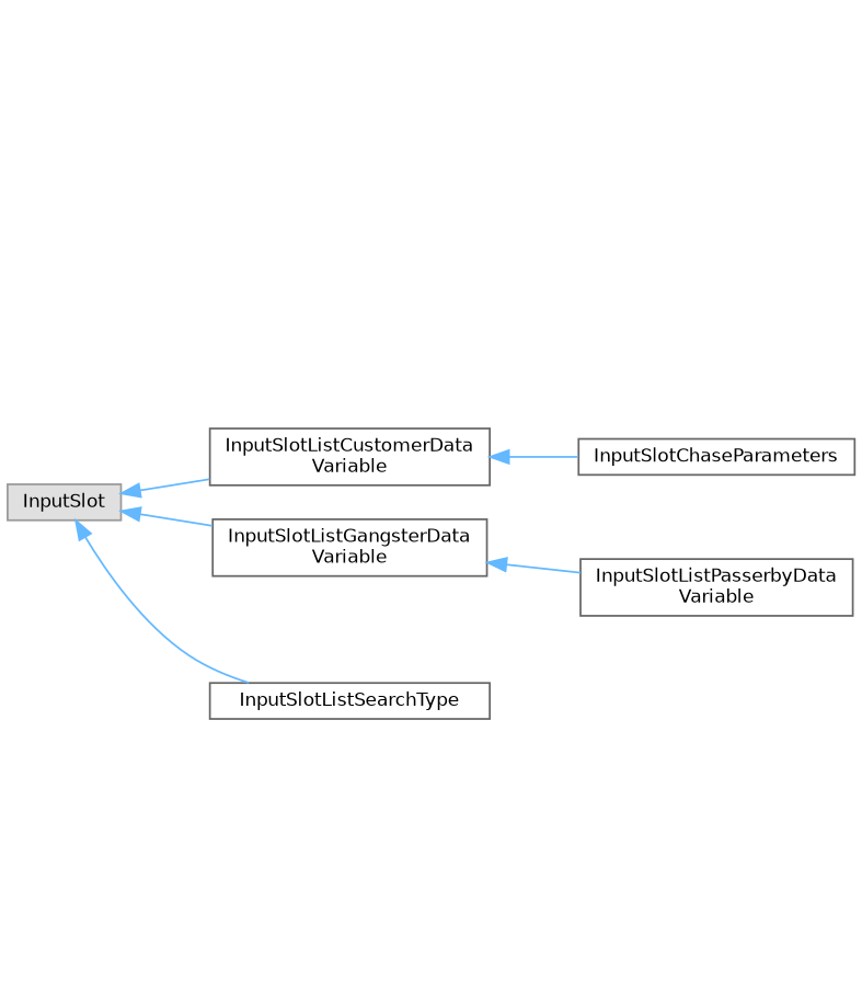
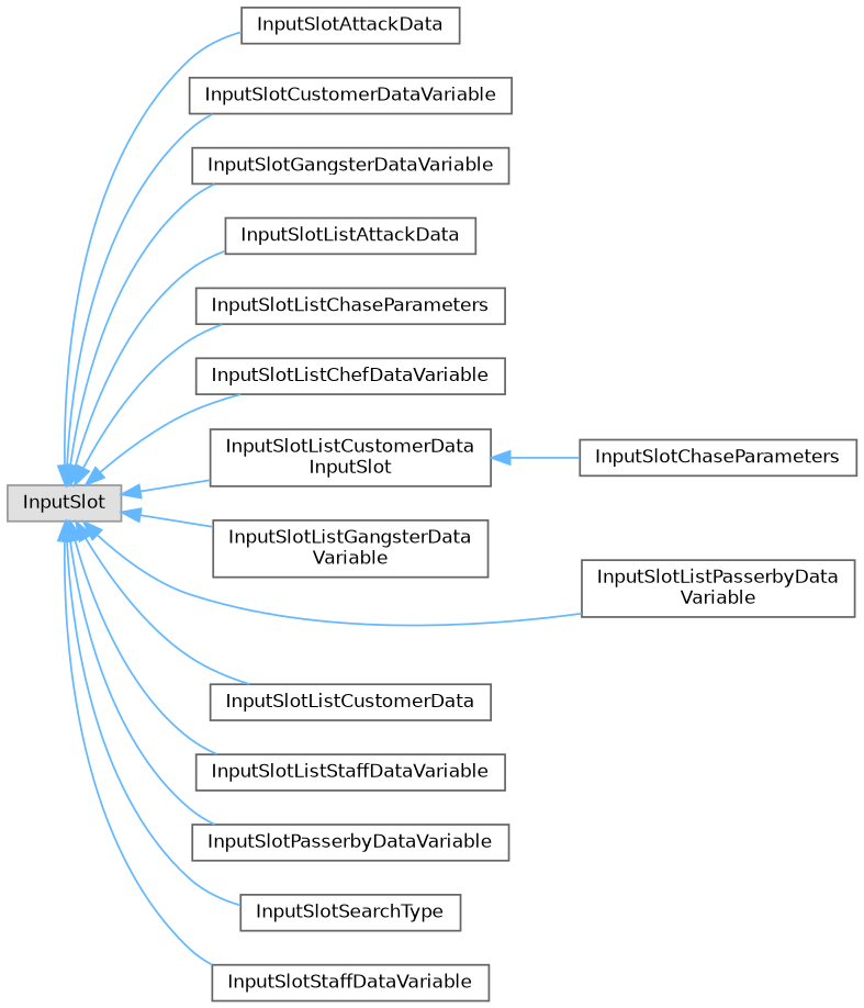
  digraph {
    rankdir=LR
    node [color=grey40 fillcolor=white fontname=Helvetica fontsize=10 shape=box style=filled]
    edge [color=steelblue1 dir=back fontname=Helvetica fontsize=10 labelfontname=Helvetica labelfontsize=10 style=solid]
    n1 [color=grey60 fillcolor="#E0E0E0" height=0.2 label=InputSlot width=0.4]
-   n8 [height=0.2 label="InputSlotListCustomerData\lVariable" width=0.4]
+   n2 [height=0.2 label=InputSlotAttackData width=0.4]
+   n3 [height=0.2 label=InputSlotCustomerDataVariable width=0.4]
+   n4 [height=0.2 label=InputSlotGangsterDataVariable width=0.4]
+   n5 [height=0.2 label=InputSlotListAttackData width=0.4]
+   n6 [height=0.2 label=InputSlotListChaseParameters width=0.4]
+   n7 [height=0.2 label=InputSlotListChefDataVariable width=0.4]
+   n8 [height=0.2 label="InputSlotListCustomerData\lInputSlot" width=0.4]
    n9 [height=0.2 label="InputSlotListGangsterData\lVariable" width=0.4]
    n10 [height=0.2 label="InputSlotListPasserbyData\lVariable" width=0.4]
-   n11 [height=0.2 label=InputSlotListSearchType width=0.4]
+   n11 [height=0.2 label=InputSlotListCustomerData width=0.4]
+   n12 [height=0.2 label=InputSlotListStaffDataVariable width=0.4]
+   n13 [height=0.2 label=InputSlotPasserbyDataVariable width=0.4]
+   n14 [height=0.2 label=InputSlotSearchType width=0.4]
+   n15 [height=0.2 label=InputSlotStaffDataVariable width=0.4]
    n16 [height=0.2 label=InputSlotChaseParameters width=0.4]
+   n1 -> n2
+   n1 -> n3
+   n1 -> n4
+   n1 -> n5
+   n1 -> n6
+   n1 -> n7
    n1 -> n8
    n1 -> n9
-   n9 -> n10
+   n1 -> n10
    n1 -> n11
+   n1 -> n12
+   n1 -> n13
+   n1 -> n14
+   n1 -> n15
    n8 -> n16
  }
